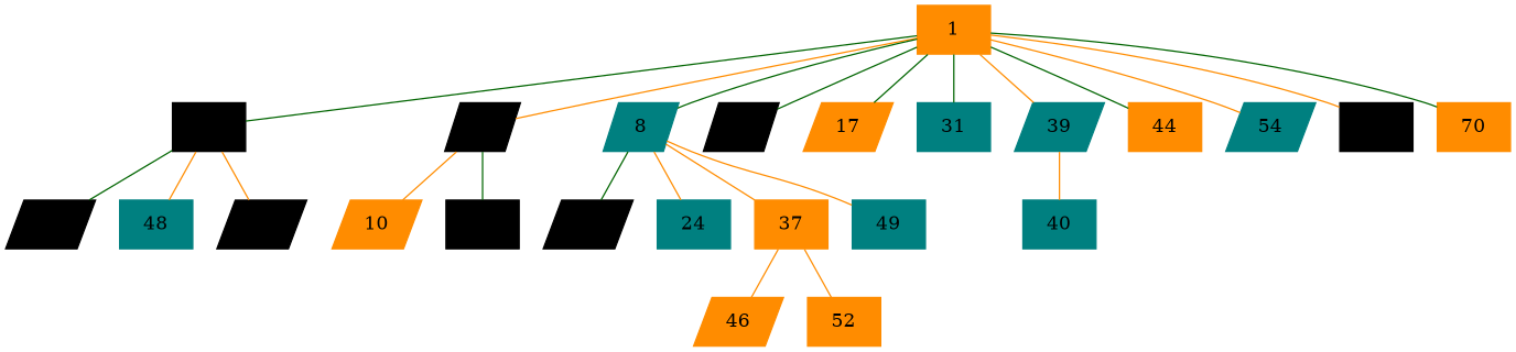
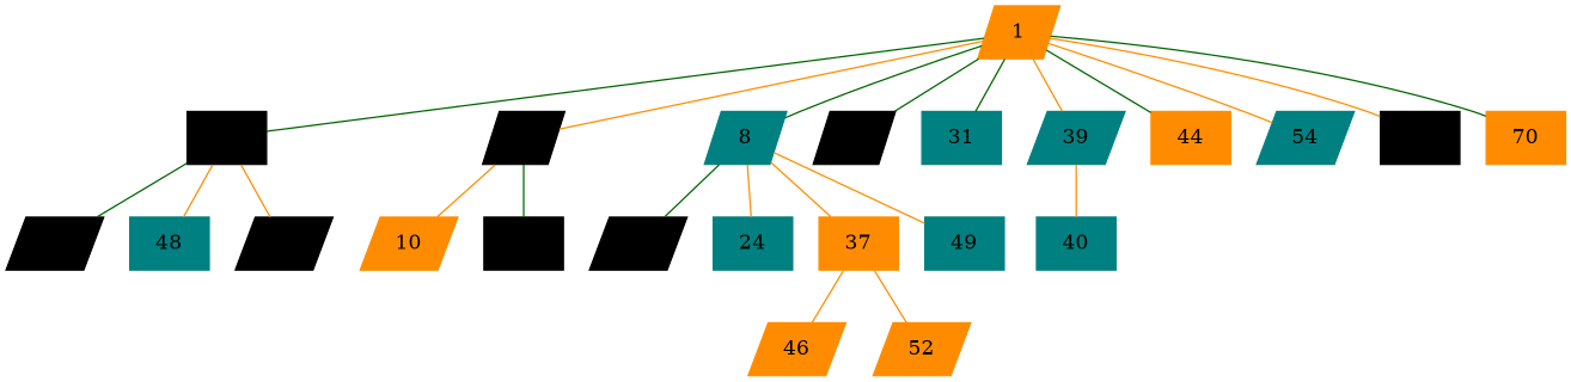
  graph {
    node [color=darkorange shape=box style=filled]
    edge [color=darkorange]
-   1 [super="+2+80+4"]
+   1 [shape=parallelogram super="+2+80+4"]
    3 [color=black super="+68+7+38"]
    5 [color=black shape=parallelogram super="+21+30"]
    8 [color=teal shape=parallelogram super="+29+11+23"]
    9 [color=black shape=parallelogram super="+66"]
-   17 [shape=parallelogram super="+63"]
    31 [color=teal super="+69+42"]
    39 [color=teal shape=parallelogram super="+59"]
    44
    54 [color=teal shape=parallelogram super="+64"]
    55 [color=black super="+78"]
    70
    41 [color=black shape=parallelogram super="+81"]
    48 [color=teal]
    50 [color=black shape=parallelogram]
    10 [shape=parallelogram super="+53"]
    75 [color=black super="+82"]
    15 [color=black shape=parallelogram super="+43"]
    24 [color=teal]
    37 [super="+45"]
    49 [color=teal]
    40 [color=teal super="+47"]
    46 [shape=parallelogram]
-   52
+   52 [shape=parallelogram]
    1 -- 3 [color=darkgreen]
    1 -- 5
    1 -- 8 [color=darkgreen]
    1 -- 9 [color=darkgreen]
-   1 -- 17 [color=darkgreen]
    1 -- 31 [color=darkgreen]
    1 -- 39
    1 -- 44 [color=darkgreen]
    1 -- 54
    1 -- 55
    1 -- 70 [color=darkgreen]
    3 -- 41 [color=darkgreen]
    3 -- 48
    3 -- 50
    5 -- 10
    5 -- 75 [color=darkgreen]
    8 -- 15 [color=darkgreen]
    8 -- 24
    8 -- 37
    8 -- 49
    39 -- 40
    37 -- 46
    37 -- 52
  }
